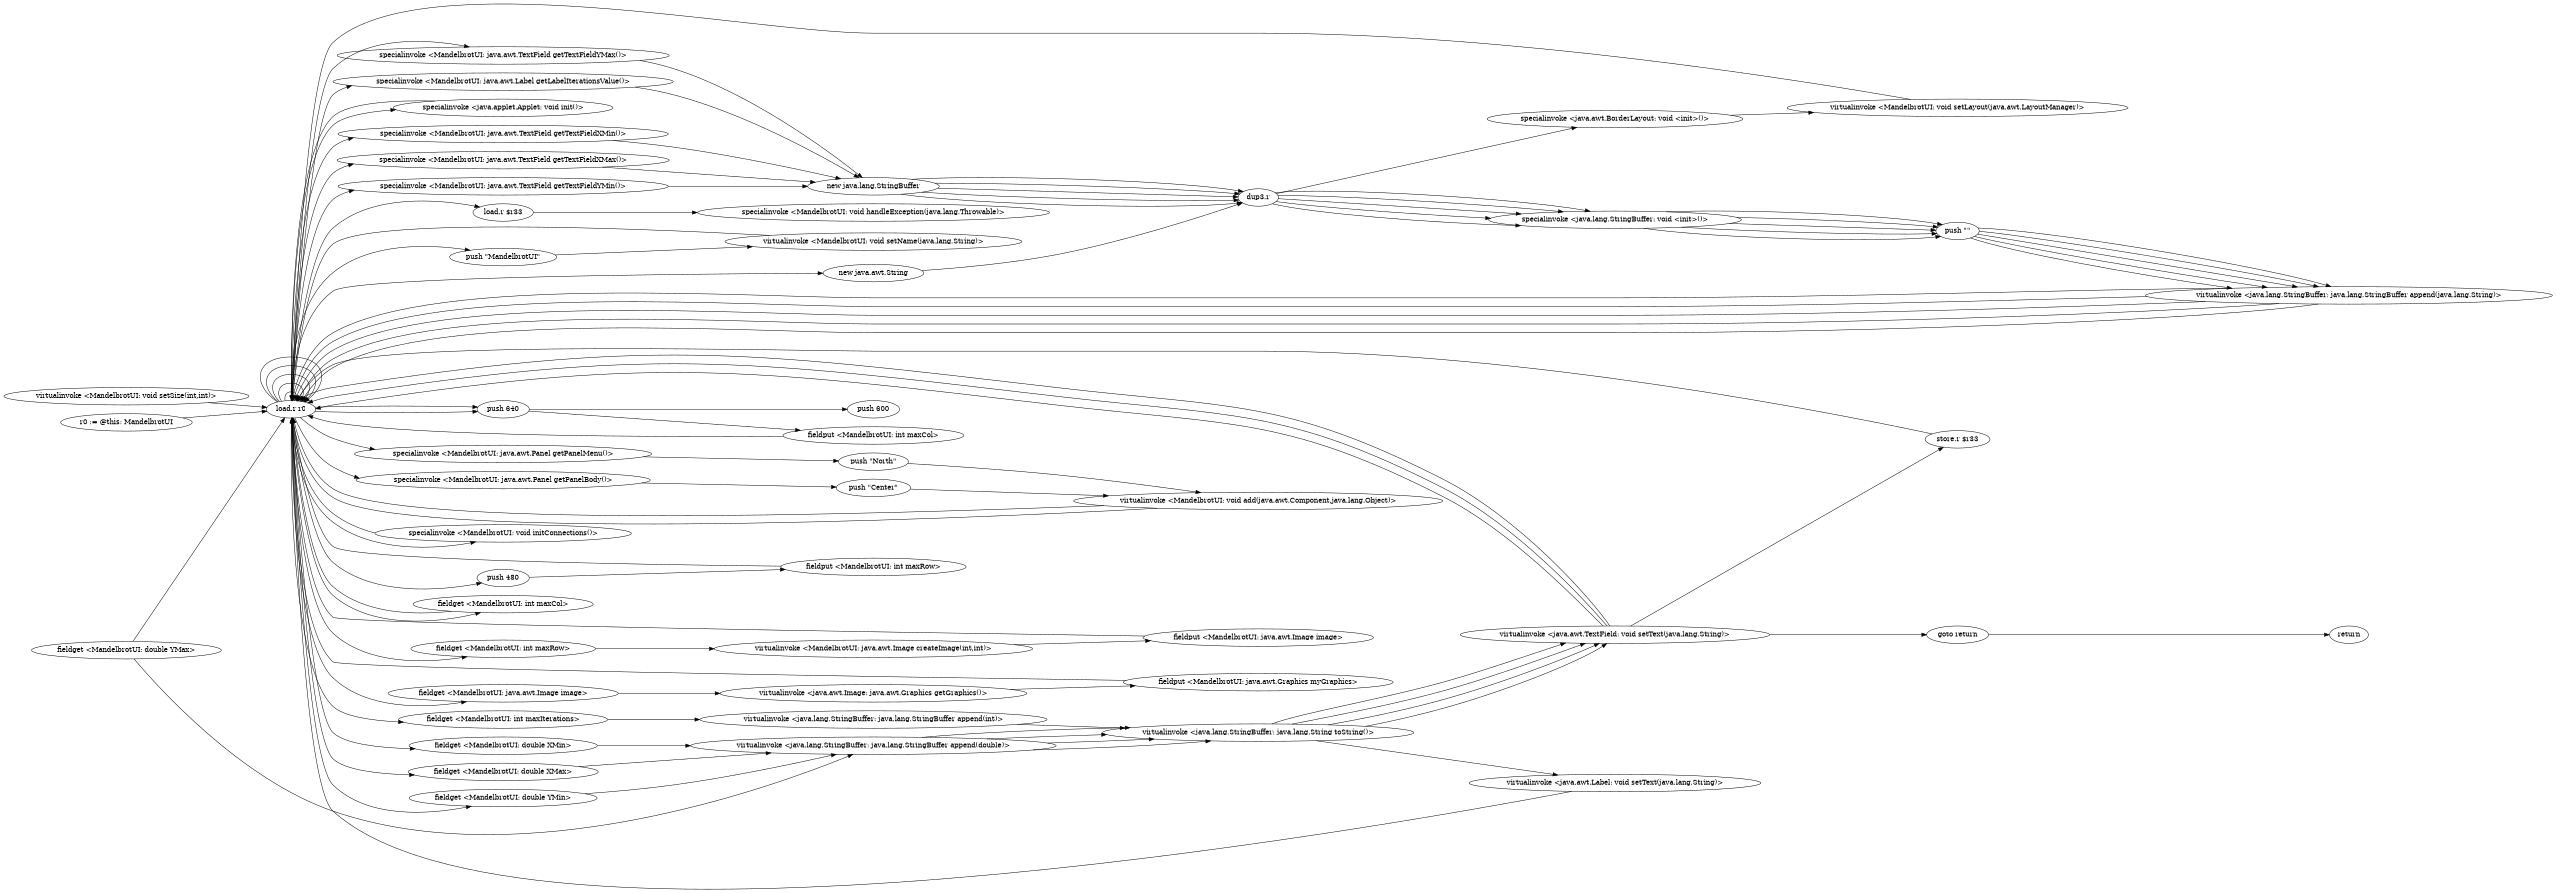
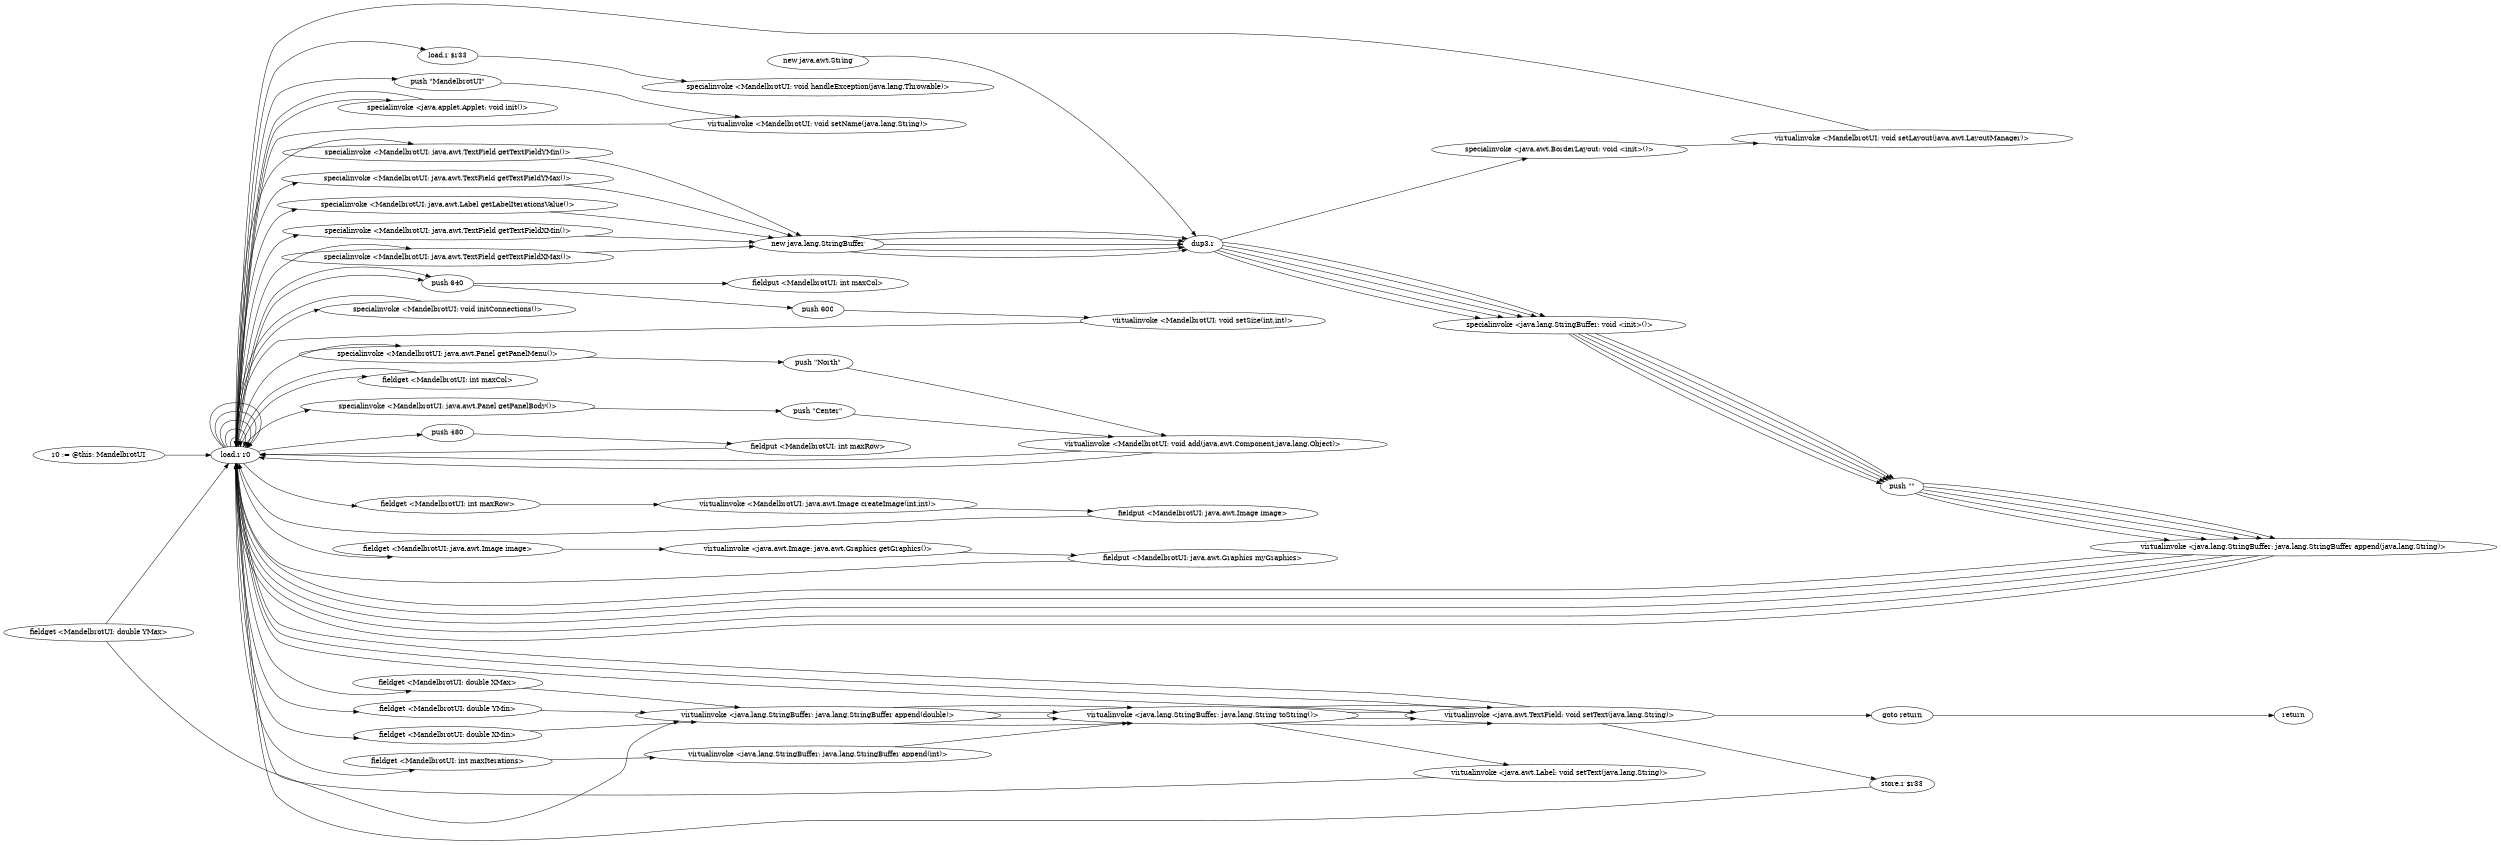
  digraph {
    rankdir=LR
    "r0 := @this: MandelbrotUI"
    "load.r r0"
    "specialinvoke <java.applet.Applet: void init()>"
    "push \"MandelbrotUI\""
    n5 [label="new java.awt.String"]
    "push 640"
    "specialinvoke <MandelbrotUI: java.awt.Panel getPanelMenu()>"
    "specialinvoke <MandelbrotUI: java.awt.Panel getPanelBody()>"
    "specialinvoke <MandelbrotUI: void initConnections()>"
    "push 480"
    "fieldget <MandelbrotUI: int maxCol>"
    "fieldget <MandelbrotUI: int maxRow>"
    "fieldget <MandelbrotUI: java.awt.Image image>"
    "specialinvoke <MandelbrotUI: java.awt.Label getLabelIterationsValue()>"
    "fieldget <MandelbrotUI: int maxIterations>"
    "specialinvoke <MandelbrotUI: java.awt.TextField getTextFieldXMin()>"
    "fieldget <MandelbrotUI: double XMin>"
    "specialinvoke <MandelbrotUI: java.awt.TextField getTextFieldXMax()>"
    "fieldget <MandelbrotUI: double XMax>"
    "specialinvoke <MandelbrotUI: java.awt.TextField getTextFieldYMin()>"
    "fieldget <MandelbrotUI: double YMin>"
    "specialinvoke <MandelbrotUI: java.awt.TextField getTextFieldYMax()>"
    "load.r $r33"
    "virtualinvoke <MandelbrotUI: void setName(java.lang.String)>"
    n25 [label="dup3.r"]
    "push 600"
    "fieldput <MandelbrotUI: int maxCol>"
    "push \"North\""
    "push \"Center\""
    "fieldput <MandelbrotUI: int maxRow>"
    "virtualinvoke <MandelbrotUI: java.awt.Image createImage(int,int)>"
    "virtualinvoke <java.awt.Image: java.awt.Graphics getGraphics()>"
    "new java.lang.StringBuffer"
    "virtualinvoke <java.lang.StringBuffer: java.lang.StringBuffer append(int)>"
    "virtualinvoke <java.lang.StringBuffer: java.lang.StringBuffer append(double)>"
    "fieldget <MandelbrotUI: double YMax>"
    "specialinvoke <MandelbrotUI: void handleException(java.lang.Throwable)>"
    "specialinvoke <java.awt.BorderLayout: void <init>()>"
    "specialinvoke <java.lang.StringBuffer: void <init>()>"
    "virtualinvoke <MandelbrotUI: void setLayout(java.awt.LayoutManager)>"
    "push \"\""
    "virtualinvoke <MandelbrotUI: void setSize(int,int)>"
    "virtualinvoke <MandelbrotUI: void add(java.awt.Component,java.lang.Object)>"
    "fieldput <MandelbrotUI: java.awt.Image image>"
    "fieldput <MandelbrotUI: java.awt.Graphics myGraphics>"
    "virtualinvoke <java.lang.StringBuffer: java.lang.StringBuffer append(java.lang.String)>"
    "virtualinvoke <java.lang.StringBuffer: java.lang.String toString()>"
    "virtualinvoke <java.awt.Label: void setText(java.lang.String)>"
    "virtualinvoke <java.awt.TextField: void setText(java.lang.String)>"
    "goto return"
    "store.r $r33"
    return
    "r0 := @this: MandelbrotUI" -> "load.r r0"
    "load.r r0" -> "load.r r0"
    "load.r r0" -> "load.r r0"
    "load.r r0" -> "load.r r0"
    "load.r r0" -> "load.r r0"
    "load.r r0" -> "load.r r0"
    "load.r r0" -> "specialinvoke <java.applet.Applet: void init()>"
    "load.r r0" -> "push \"MandelbrotUI\""
-   "load.r r0" -> n5
    "load.r r0" -> "push 640"
    "load.r r0" -> "push 640"
    "load.r r0" -> "specialinvoke <MandelbrotUI: java.awt.Panel getPanelMenu()>"
    "load.r r0" -> "specialinvoke <MandelbrotUI: java.awt.Panel getPanelBody()>"
    "load.r r0" -> "specialinvoke <MandelbrotUI: void initConnections()>"
    "load.r r0" -> "push 480"
    "load.r r0" -> "fieldget <MandelbrotUI: int maxCol>"
    "load.r r0" -> "fieldget <MandelbrotUI: int maxRow>"
    "load.r r0" -> "fieldget <MandelbrotUI: java.awt.Image image>"
    "load.r r0" -> "specialinvoke <MandelbrotUI: java.awt.Label getLabelIterationsValue()>"
    "load.r r0" -> "fieldget <MandelbrotUI: int maxIterations>"
    "load.r r0" -> "specialinvoke <MandelbrotUI: java.awt.TextField getTextFieldXMin()>"
    "load.r r0" -> "fieldget <MandelbrotUI: double XMin>"
    "load.r r0" -> "specialinvoke <MandelbrotUI: java.awt.TextField getTextFieldXMax()>"
    "load.r r0" -> "fieldget <MandelbrotUI: double XMax>"
    "load.r r0" -> "specialinvoke <MandelbrotUI: java.awt.TextField getTextFieldYMin()>"
    "load.r r0" -> "fieldget <MandelbrotUI: double YMin>"
    "load.r r0" -> "specialinvoke <MandelbrotUI: java.awt.TextField getTextFieldYMax()>"
    "load.r r0" -> "load.r $r33"
    "specialinvoke <java.applet.Applet: void init()>" -> "load.r r0"
    "push \"MandelbrotUI\"" -> "virtualinvoke <MandelbrotUI: void setName(java.lang.String)>"
    n5 -> n25
    "push 640" -> "push 600"
    "push 640" -> "fieldput <MandelbrotUI: int maxCol>"
    "specialinvoke <MandelbrotUI: java.awt.Panel getPanelMenu()>" -> "push \"North\""
    "specialinvoke <MandelbrotUI: java.awt.Panel getPanelBody()>" -> "push \"Center\""
    "specialinvoke <MandelbrotUI: void initConnections()>" -> "load.r r0"
    "push 480" -> "fieldput <MandelbrotUI: int maxRow>"
    "fieldget <MandelbrotUI: int maxCol>" -> "load.r r0"
    "fieldget <MandelbrotUI: int maxRow>" -> "virtualinvoke <MandelbrotUI: java.awt.Image createImage(int,int)>"
    "fieldget <MandelbrotUI: java.awt.Image image>" -> "virtualinvoke <java.awt.Image: java.awt.Graphics getGraphics()>"
    "specialinvoke <MandelbrotUI: java.awt.Label getLabelIterationsValue()>" -> "new java.lang.StringBuffer"
    "fieldget <MandelbrotUI: int maxIterations>" -> "virtualinvoke <java.lang.StringBuffer: java.lang.StringBuffer append(int)>"
    "specialinvoke <MandelbrotUI: java.awt.TextField getTextFieldXMin()>" -> "new java.lang.StringBuffer"
    "fieldget <MandelbrotUI: double XMin>" -> "virtualinvoke <java.lang.StringBuffer: java.lang.StringBuffer append(double)>"
    "specialinvoke <MandelbrotUI: java.awt.TextField getTextFieldXMax()>" -> "new java.lang.StringBuffer"
    "fieldget <MandelbrotUI: double XMax>" -> "virtualinvoke <java.lang.StringBuffer: java.lang.StringBuffer append(double)>"
    "specialinvoke <MandelbrotUI: java.awt.TextField getTextFieldYMin()>" -> "new java.lang.StringBuffer"
    "fieldget <MandelbrotUI: double YMin>" -> "virtualinvoke <java.lang.StringBuffer: java.lang.StringBuffer append(double)>"
    "specialinvoke <MandelbrotUI: java.awt.TextField getTextFieldYMax()>" -> "new java.lang.StringBuffer"
    "load.r $r33" -> "specialinvoke <MandelbrotUI: void handleException(java.lang.Throwable)>"
    "virtualinvoke <MandelbrotUI: void setName(java.lang.String)>" -> "load.r r0"
    n25 -> "specialinvoke <java.awt.BorderLayout: void <init>()>"
    n25 -> "specialinvoke <java.lang.StringBuffer: void <init>()>"
    n25 -> "specialinvoke <java.lang.StringBuffer: void <init>()>"
    n25 -> "specialinvoke <java.lang.StringBuffer: void <init>()>"
    n25 -> "specialinvoke <java.lang.StringBuffer: void <init>()>"
    n25 -> "specialinvoke <java.lang.StringBuffer: void <init>()>"
-   "fieldput <MandelbrotUI: int maxCol>" -> "load.r r0"
+   "push 600" -> "virtualinvoke <MandelbrotUI: void setSize(int,int)>"
    "push \"North\"" -> "virtualinvoke <MandelbrotUI: void add(java.awt.Component,java.lang.Object)>"
    "push \"Center\"" -> "virtualinvoke <MandelbrotUI: void add(java.awt.Component,java.lang.Object)>"
    "fieldput <MandelbrotUI: int maxRow>" -> "load.r r0"
    "virtualinvoke <MandelbrotUI: java.awt.Image createImage(int,int)>" -> "fieldput <MandelbrotUI: java.awt.Image image>"
    "virtualinvoke <java.awt.Image: java.awt.Graphics getGraphics()>" -> "fieldput <MandelbrotUI: java.awt.Graphics myGraphics>"
    "new java.lang.StringBuffer" -> n25
    "new java.lang.StringBuffer" -> n25
    "new java.lang.StringBuffer" -> n25
    "new java.lang.StringBuffer" -> n25
    "new java.lang.StringBuffer" -> n25
    "virtualinvoke <java.lang.StringBuffer: java.lang.StringBuffer append(int)>" -> "virtualinvoke <java.lang.StringBuffer: java.lang.String toString()>"
    "virtualinvoke <java.lang.StringBuffer: java.lang.StringBuffer append(double)>" -> "virtualinvoke <java.lang.StringBuffer: java.lang.String toString()>"
    "virtualinvoke <java.lang.StringBuffer: java.lang.StringBuffer append(double)>" -> "virtualinvoke <java.lang.StringBuffer: java.lang.String toString()>"
    "virtualinvoke <java.lang.StringBuffer: java.lang.StringBuffer append(double)>" -> "virtualinvoke <java.lang.StringBuffer: java.lang.String toString()>"
    "virtualinvoke <java.lang.StringBuffer: java.lang.StringBuffer append(double)>" -> "virtualinvoke <java.lang.StringBuffer: java.lang.String toString()>"
    "fieldget <MandelbrotUI: double YMax>" -> "load.r r0"
    "fieldget <MandelbrotUI: double YMax>" -> "virtualinvoke <java.lang.StringBuffer: java.lang.StringBuffer append(double)>"
    "specialinvoke <java.awt.BorderLayout: void <init>()>" -> "virtualinvoke <MandelbrotUI: void setLayout(java.awt.LayoutManager)>"
    "specialinvoke <java.lang.StringBuffer: void <init>()>" -> "push \"\""
    "specialinvoke <java.lang.StringBuffer: void <init>()>" -> "push \"\""
    "specialinvoke <java.lang.StringBuffer: void <init>()>" -> "push \"\""
    "specialinvoke <java.lang.StringBuffer: void <init>()>" -> "push \"\""
    "specialinvoke <java.lang.StringBuffer: void <init>()>" -> "push \"\""
    "virtualinvoke <MandelbrotUI: void setLayout(java.awt.LayoutManager)>" -> "load.r r0"
    "push \"\"" -> "virtualinvoke <java.lang.StringBuffer: java.lang.StringBuffer append(java.lang.String)>"
    "push \"\"" -> "virtualinvoke <java.lang.StringBuffer: java.lang.StringBuffer append(java.lang.String)>"
    "push \"\"" -> "virtualinvoke <java.lang.StringBuffer: java.lang.StringBuffer append(java.lang.String)>"
    "push \"\"" -> "virtualinvoke <java.lang.StringBuffer: java.lang.StringBuffer append(java.lang.String)>"
    "push \"\"" -> "virtualinvoke <java.lang.StringBuffer: java.lang.StringBuffer append(java.lang.String)>"
    "virtualinvoke <MandelbrotUI: void setSize(int,int)>" -> "load.r r0"
    "virtualinvoke <MandelbrotUI: void add(java.awt.Component,java.lang.Object)>" -> "load.r r0"
    "virtualinvoke <MandelbrotUI: void add(java.awt.Component,java.lang.Object)>" -> "load.r r0"
    "fieldput <MandelbrotUI: java.awt.Image image>" -> "load.r r0"
    "fieldput <MandelbrotUI: java.awt.Graphics myGraphics>" -> "load.r r0"
    "virtualinvoke <java.lang.StringBuffer: java.lang.StringBuffer append(java.lang.String)>" -> "load.r r0"
    "virtualinvoke <java.lang.StringBuffer: java.lang.StringBuffer append(java.lang.String)>" -> "load.r r0"
    "virtualinvoke <java.lang.StringBuffer: java.lang.StringBuffer append(java.lang.String)>" -> "load.r r0"
    "virtualinvoke <java.lang.StringBuffer: java.lang.StringBuffer append(java.lang.String)>" -> "load.r r0"
    "virtualinvoke <java.lang.StringBuffer: java.lang.StringBuffer append(java.lang.String)>" -> "load.r r0"
    "virtualinvoke <java.lang.StringBuffer: java.lang.String toString()>" -> "virtualinvoke <java.awt.Label: void setText(java.lang.String)>"
    "virtualinvoke <java.lang.StringBuffer: java.lang.String toString()>" -> "virtualinvoke <java.awt.TextField: void setText(java.lang.String)>"
    "virtualinvoke <java.lang.StringBuffer: java.lang.String toString()>" -> "virtualinvoke <java.awt.TextField: void setText(java.lang.String)>"
    "virtualinvoke <java.lang.StringBuffer: java.lang.String toString()>" -> "virtualinvoke <java.awt.TextField: void setText(java.lang.String)>"
    "virtualinvoke <java.lang.StringBuffer: java.lang.String toString()>" -> "virtualinvoke <java.awt.TextField: void setText(java.lang.String)>"
    "virtualinvoke <java.awt.Label: void setText(java.lang.String)>" -> "load.r r0"
    "virtualinvoke <java.awt.TextField: void setText(java.lang.String)>" -> "load.r r0"
    "virtualinvoke <java.awt.TextField: void setText(java.lang.String)>" -> "load.r r0"
    "virtualinvoke <java.awt.TextField: void setText(java.lang.String)>" -> "load.r r0"
    "virtualinvoke <java.awt.TextField: void setText(java.lang.String)>" -> "goto return"
    "virtualinvoke <java.awt.TextField: void setText(java.lang.String)>" -> "store.r $r33"
    "goto return" -> return
    "store.r $r33" -> "load.r r0"
  }
